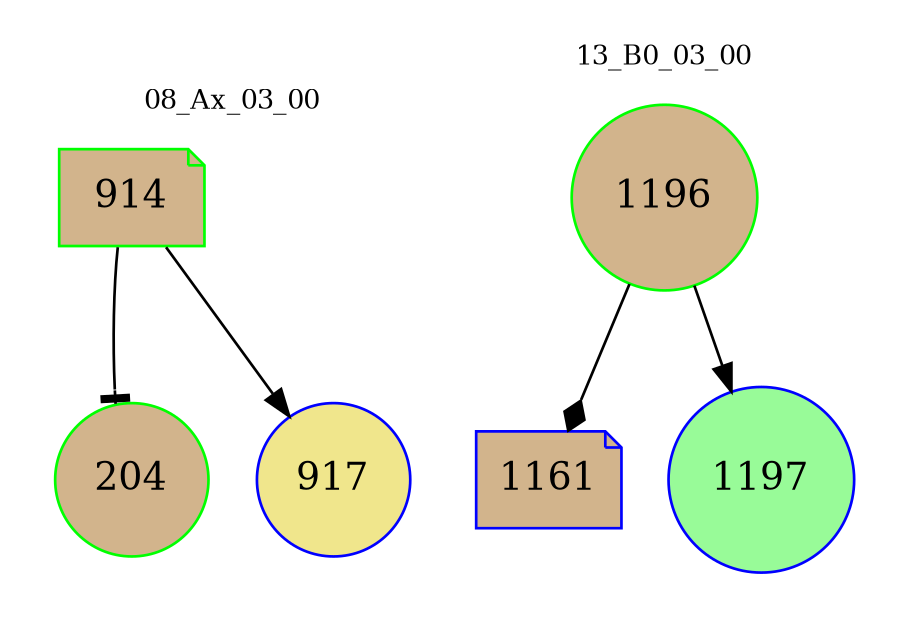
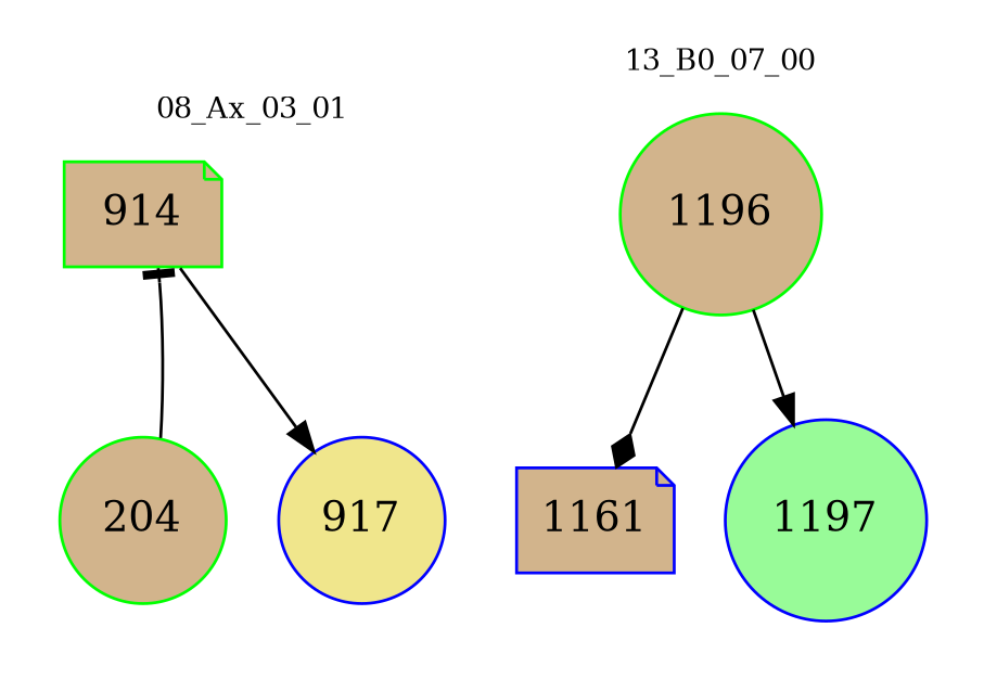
  digraph {
    node [color=green fillcolor=tan shape=circle style=filled]
    edge [arrowhead=normal color=black]
    n1 [label=914 shape=note]
    n2 [label=204]
    n3 [color=blue fillcolor=khaki label=917]
    n4 [label=1196]
    n5 [color=blue label=1161 shape=note]
    n6 [color=blue fillcolor=palegreen label=1197]
    subgraph cluster_1 {
      color=white
      fontsize=10
-     label="08_Ax_03_00"
+     label="08_Ax_03_01"
      n1
      n2
      n3
    }
    subgraph cluster_2 {
      color=white
      fontsize=10
-     label="13_B0_03_00"
+     label="13_B0_07_00"
      n4
      n5
      n6
    }
-   n1 -> n2 [arrowhead=tee]
+   n2 -> n1 [arrowhead=tee]
    n1 -> n3
    n4 -> n5 [arrowhead=diamond]
    n4 -> n6
  }
